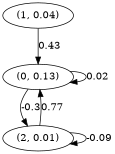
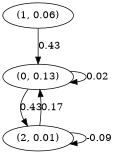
  digraph {
    n1 [label="(0, 0.13)"]
    n2 [label="(2, 0.01)"]
-   n3 [label="(1, 0.04)"]
+   n3 [label="(1, 0.06)"]
    n1 -> n1 [label=0.02]
-   n1 -> n2 [label=-0.3]
-   n2 -> n1 [label=0.77]
+   n1 -> n2 [label=0.43]
+   n2 -> n1 [label=0.17]
    n2 -> n2 [label=-0.09]
    n3 -> n1 [label=0.43]
  }
